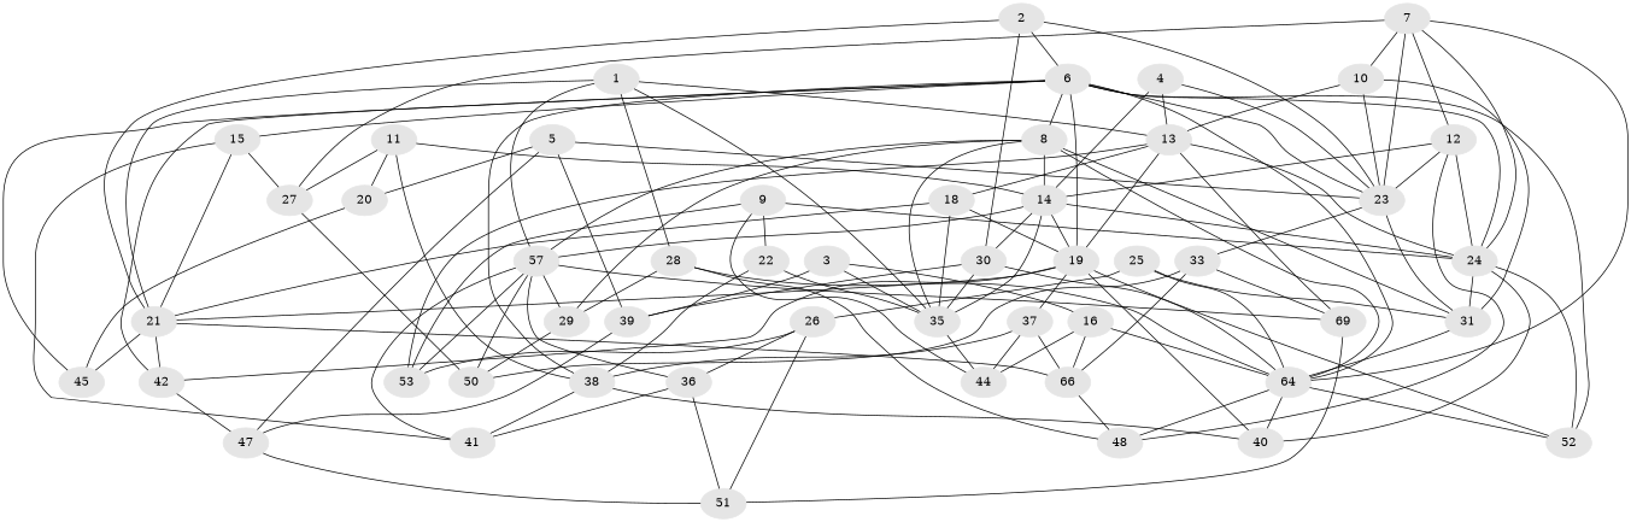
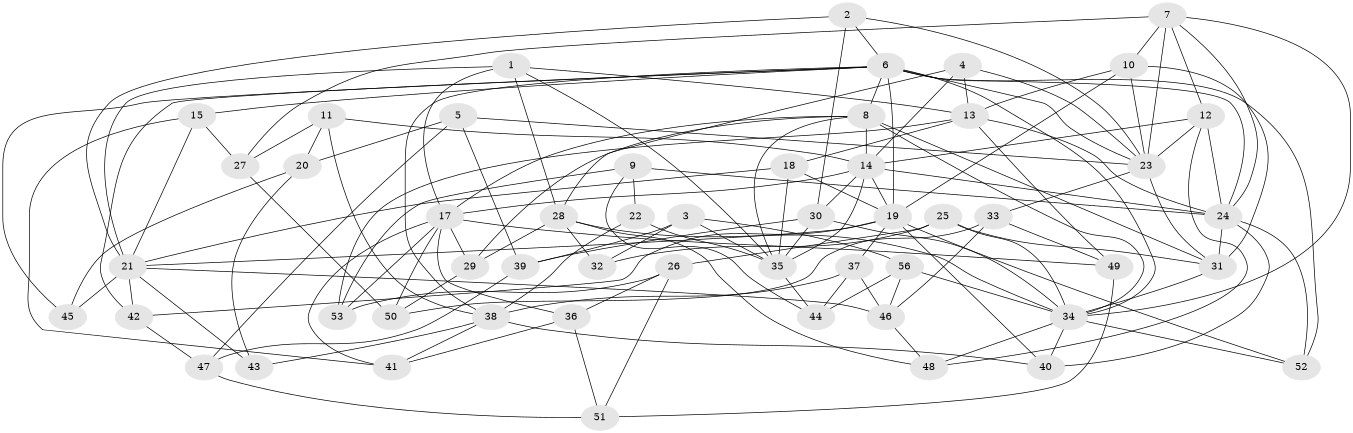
  graph {
    node [color=gray90 style=filled]
    edge [weight=1.0]
    1
    13
-   17 [label=57]
+   17
    21
    28
    35
    24
    53
    18
-   49 [label=69]
+   49
    29
    41
    36
    50
    42
    45
-   46 [label=66]
-   34 [label=64]
+   46
+   43
+   32
+   34
    48
    44
    2
    6
    23
    30
    8
    15
    38
    52
    19
    31
    33
    39
    3
-   16
+   16 [label=56]
    47
    4
    14
    5
    20
    51
    27
    40
    7
    10
    12
    9
    22
    37
    11
    25
    26
    1 -- 13
    1 -- 17
    1 -- 21
    1 -- 28 [weight=2.0]
    1 -- 35
    13 -- 24 [weight=2.0]
    13 -- 53
    13 -- 18
    13 -- 49
    17 -- 53
    17 -- 49
    17 -- 29
    17 -- 41
    17 -- 36
    17 -- 50
    21 -- 42
    21 -- 45
    21 -- 46 [weight=2.0]
+   21 -- 43 [weight=2.0]
    28 -- 29
+   28 -- 32
    28 -- 34 [weight=2.0]
    28 -- 48
    35 -- 44
    24 -- 52
    24 -- 31 [weight=3.0]
    24 -- 40
    18 -- 21
    18 -- 35
    18 -- 19
    49 -- 51
    29 -- 50
    36 -- 41
    36 -- 51
    42 -- 47
    46 -- 48
    34 -- 48
    34 -- 52
    34 -- 40
    2 -- 21
    2 -- 6
    2 -- 23
    2 -- 30
    6 -- 24
    6 -- 42
    6 -- 45
    6 -- 34
    6 -- 23 [weight=2.0]
    6 -- 8
    6 -- 15
    6 -- 38
    6 -- 52
    6 -- 19
    23 -- 31
    23 -- 33
    30 -- 35 [weight=2.0]
    30 -- 34
    30 -- 39
    8 -- 17
    8 -- 35 [weight=2.0]
    8 -- 29
    8 -- 34
    8 -- 31
    8 -- 14
    15 -- 21
    15 -- 41
    15 -- 27
    38 -- 41
+   38 -- 43
    38 -- 40
    19 -- 21 [weight=2.0]
    19 -- 42
    19 -- 52
    19 -- 40
    19 -- 37
    31 -- 34
    33 -- 49
    33 -- 50
    33 -- 46
    39 -- 47
    3 -- 35
+   3 -- 32
    3 -- 39
    3 -- 16
    16 -- 46
    16 -- 34
    16 -- 44
    47 -- 51
    4 -- 13
+   4 -- 28
    4 -- 23
    4 -- 14
    14 -- 17 [weight=2.0]
    14 -- 35
    14 -- 24
    14 -- 30
    14 -- 19 [weight=2.0]
    5 -- 23
    5 -- 39
    5 -- 47
    5 -- 20
    20 -- 45
+   20 -- 43
    27 -- 50
    7 -- 24
    7 -- 34
    7 -- 23 [weight=2.0]
    7 -- 27
    7 -- 10 [weight=2.0]
    7 -- 12
    10 -- 13
    10 -- 23
-   13 -- 19
+   10 -- 19
    10 -- 31
    12 -- 24
    12 -- 48
    12 -- 23 [weight=2.0]
    12 -- 14
    9 -- 24
    9 -- 53
    9 -- 44
    9 -- 22
    22 -- 35
    22 -- 38 [weight=2.0]
    37 -- 46
    37 -- 44
    37 -- 38
    11 -- 38
    11 -- 14
    11 -- 20
    11 -- 27
+   25 -- 32
    25 -- 34
    25 -- 31
    25 -- 26
    26 -- 53
    26 -- 36
    26 -- 51
  }
